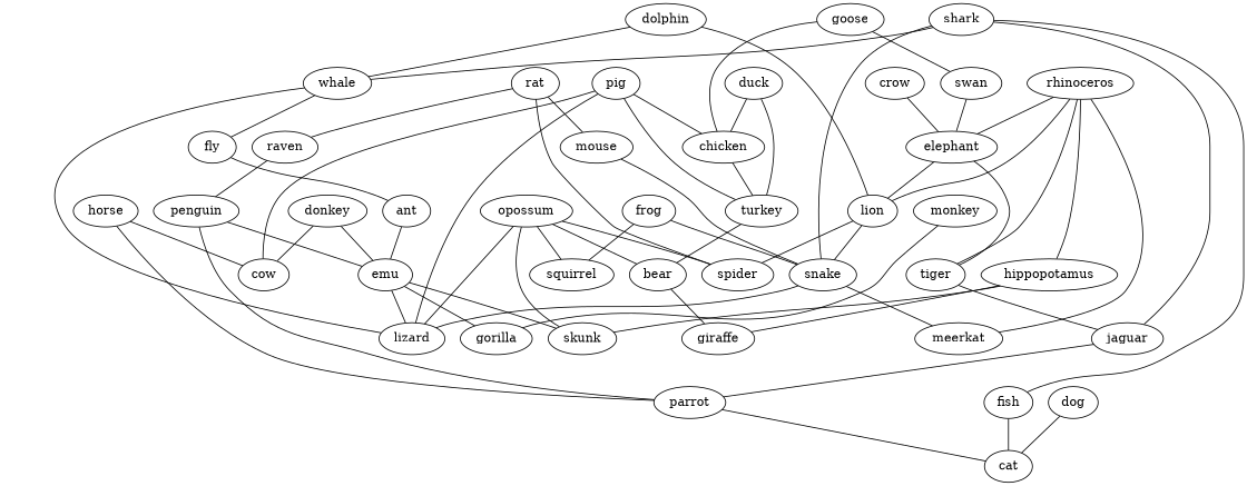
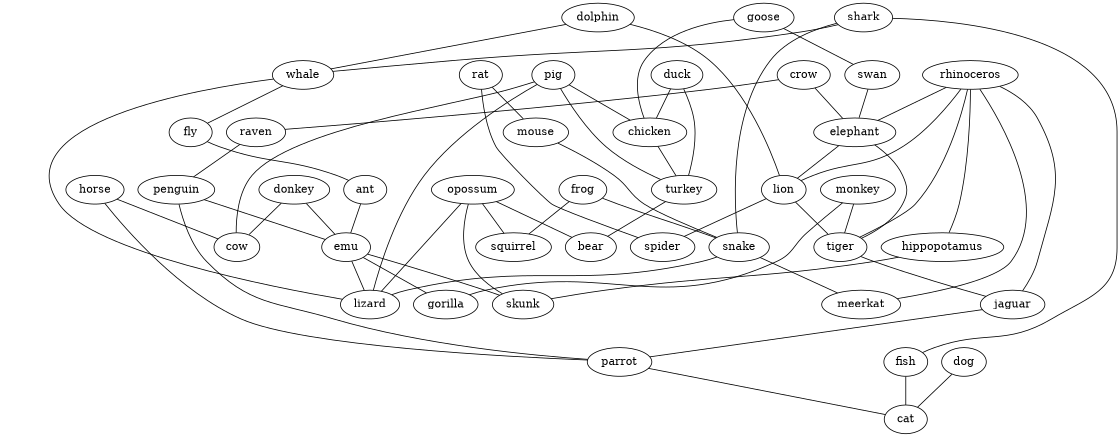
  strict graph {
    edge [weight=1]
    donkey
    cow
    emu
    lizard
    skunk
    gorilla
    crow
    elephant
    raven
    lion
    tiger
    penguin
    dolphin
    whale
    spider
    fly
    shark
    fish
    snake
    jaguar
    cat
    meerkat
    parrot
    pig
    chicken
    turkey
    bear
    goose
    swan
    rat
    mouse
    duck
    frog
    squirrel
    rhinoceros
    hippopotamus
-   giraffe
    opossum
    monkey
    horse
    ant
    dog
    donkey -- cow
    donkey -- emu
    emu -- lizard
    emu -- skunk
    emu -- gorilla
    crow -- elephant
-   rat -- raven
+   crow -- raven
    elephant -- lion
    elephant -- tiger
    raven -- penguin
-   lion -- snake
+   lion -- tiger
    lion -- spider
    tiger -- jaguar
    penguin -- emu
    penguin -- parrot
    dolphin -- lion
    dolphin -- whale
    whale -- lizard
    whale -- fly
    fly -- ant
    shark -- whale
    shark -- fish
    shark -- snake
-   shark -- jaguar
+   rhinoceros -- jaguar
    fish -- cat
    snake -- lizard
    snake -- meerkat
    jaguar -- parrot
    parrot -- cat
    pig -- cow
    pig -- lizard
    pig -- chicken
    pig -- turkey
    chicken -- turkey
    turkey -- bear
-   bear -- giraffe
    goose -- chicken
    goose -- swan
    swan -- elephant
    rat -- spider
    rat -- mouse
    mouse -- snake
    duck -- chicken
    duck -- turkey
    frog -- snake
    frog -- squirrel
    rhinoceros -- elephant
    rhinoceros -- lion
    rhinoceros -- tiger
    rhinoceros -- meerkat
    rhinoceros -- hippopotamus
    hippopotamus -- skunk
-   hippopotamus -- giraffe
    opossum -- lizard
    opossum -- skunk
-   opossum -- spider
    opossum -- bear
    opossum -- squirrel
    monkey -- gorilla
+   monkey -- tiger
    horse -- cow
    horse -- parrot
    ant -- emu
    dog -- cat
  }
